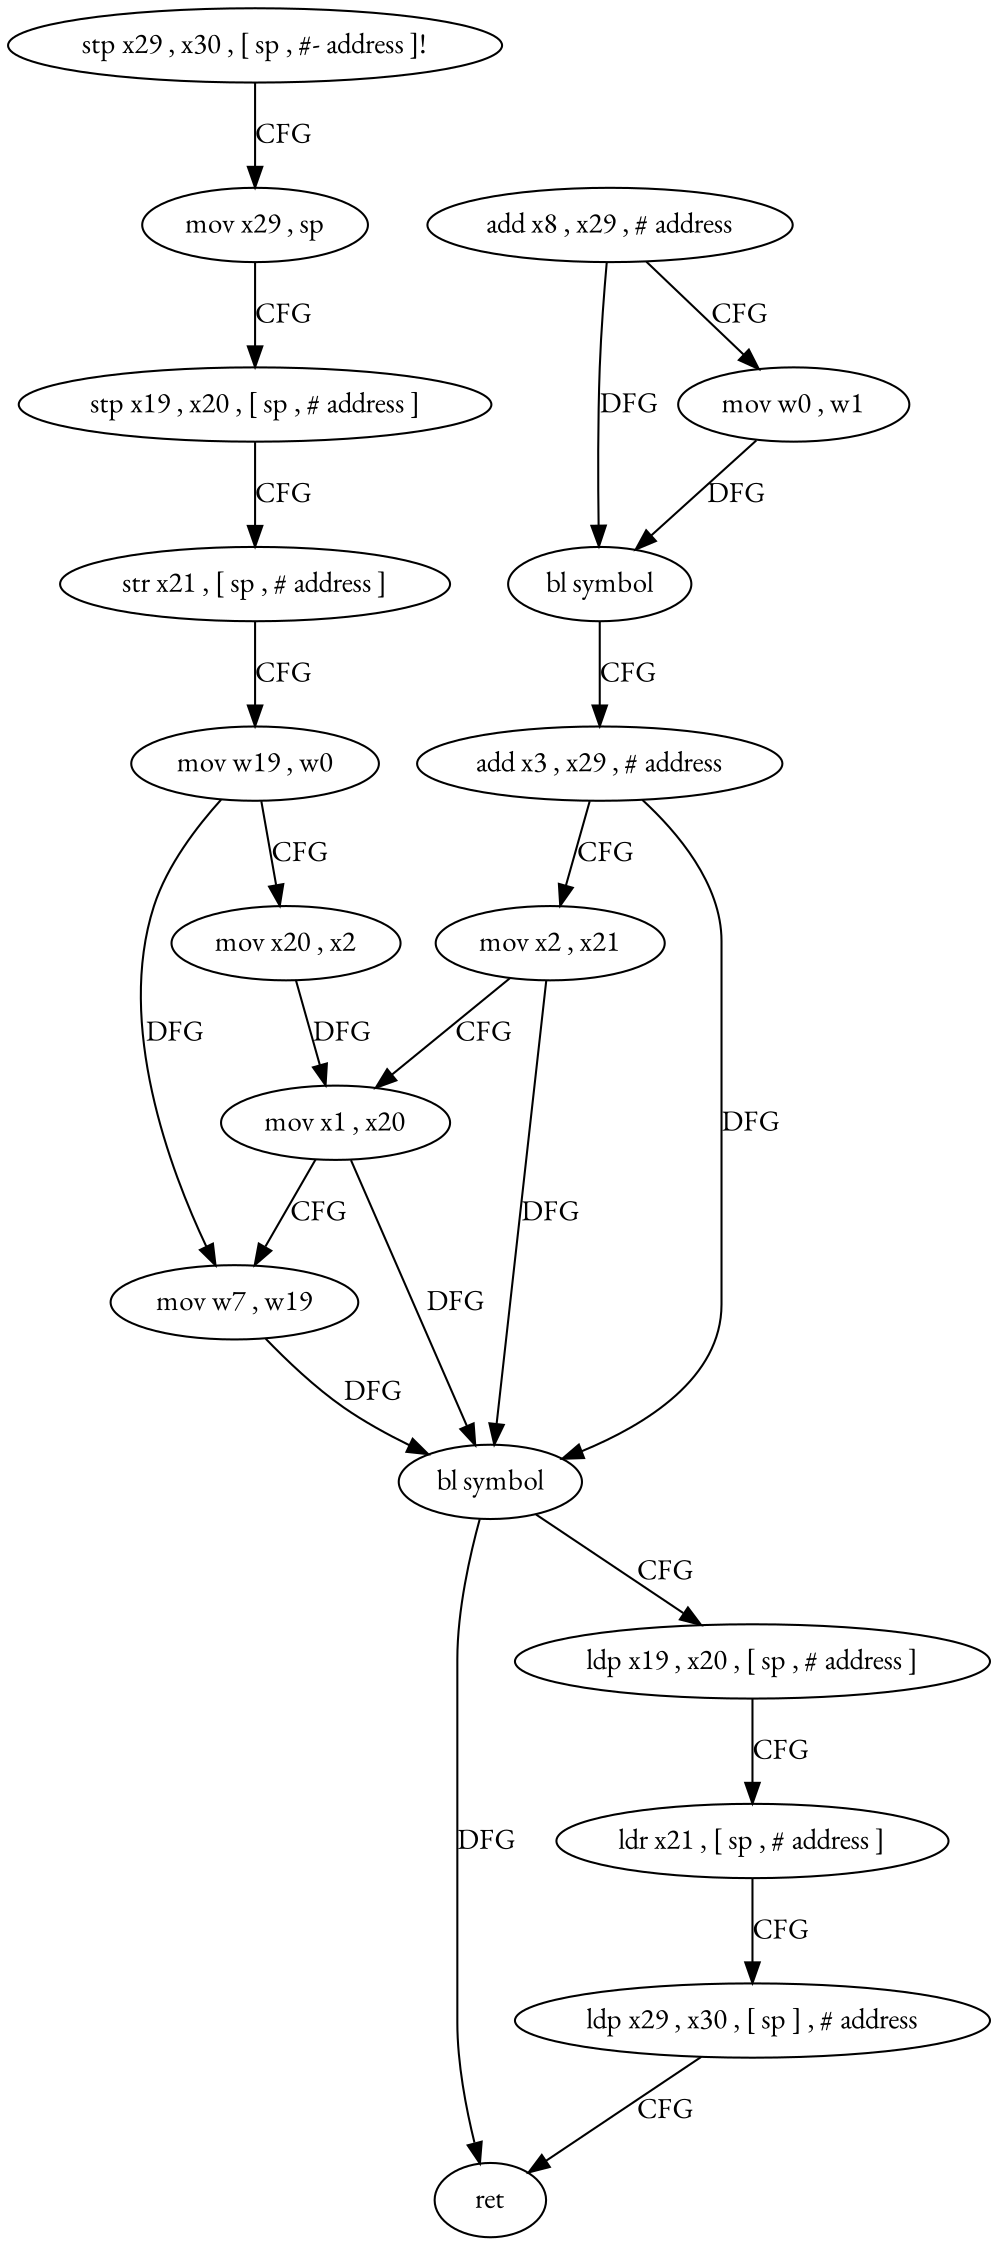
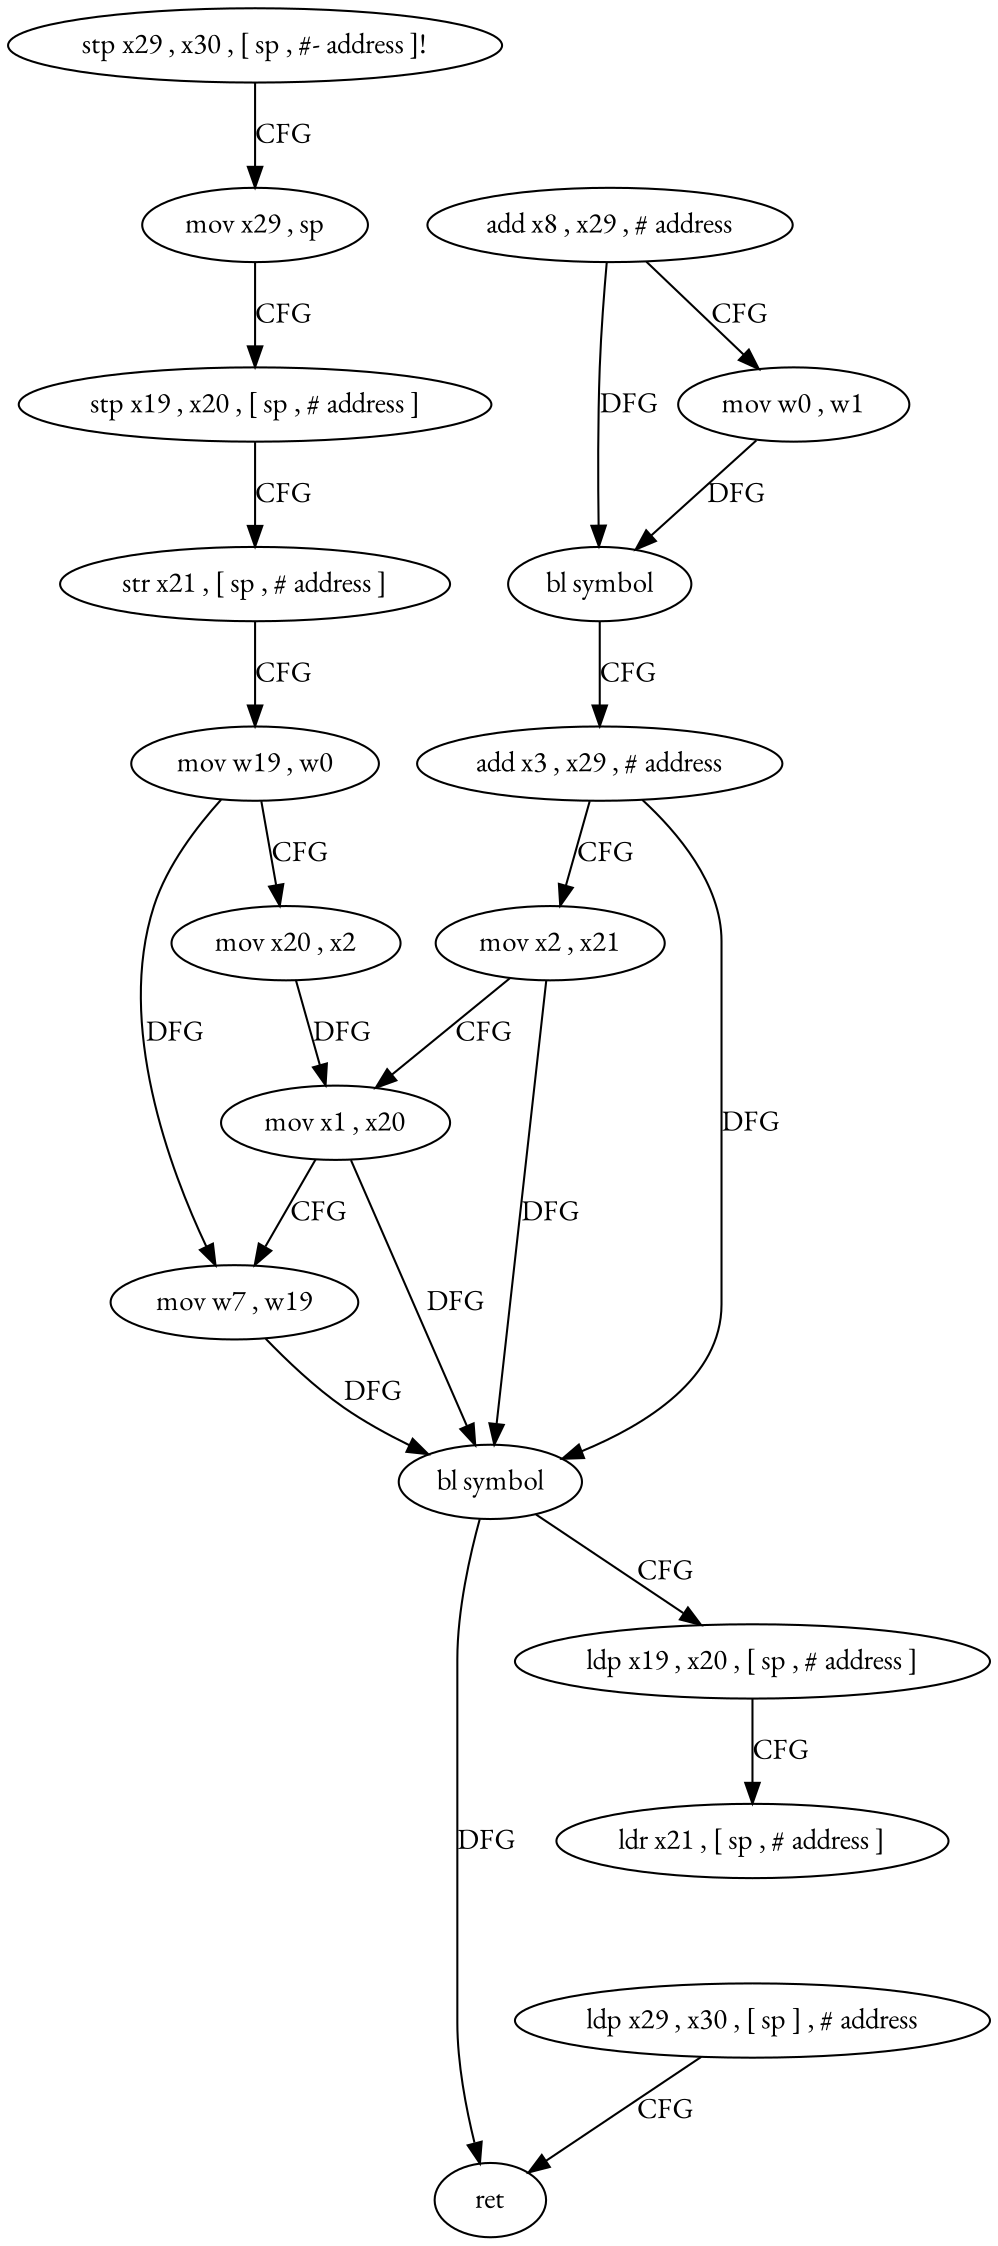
  digraph {
    fontname="EB Garamond"
    node [fontname="EB Garamond"]
    edge [fontname="EB Garamond"]
    n1 [label="stp x29 , x30 , [ sp , #- address ]!"]
    n2 [label="mov x29 , sp"]
    n3 [label="stp x19 , x20 , [ sp , # address ]"]
    n4 [label="str x21 , [ sp , # address ]"]
    n5 [label="mov w19 , w0"]
    n6 [label="mov x20 , x2"]
    n7 [label="mov w7 , w19"]
    n8 [label="mov x1 , x20"]
    n9 [label="bl symbol"]
    n10 [label="add x8 , x29 , # address"]
    n11 [label="mov w0 , w1"]
    n12 [label="bl symbol"]
    n13 [label="mov x2 , x21"]
    n14 [label="add x3 , x29 , # address"]
    n15 [label="ldp x19 , x20 , [ sp , # address ]"]
    n16 [label=ret]
    n17 [label="ldr x21 , [ sp , # address ]"]
    n18 [label="ldp x29 , x30 , [ sp ] , # address"]
    n1 -> n2 [label=CFG]
    n2 -> n3 [label=CFG]
    n3 -> n4 [label=CFG]
    n4 -> n5 [label=CFG]
    n5 -> n6 [label=CFG]
    n5 -> n7 [label=DFG]
    n6 -> n8 [label=DFG]
    n7 -> n9 [label=DFG]
    n8 -> n7 [label=CFG]
    n8 -> n9 [label=DFG]
    n9 -> n15 [label=CFG]
    n9 -> n16 [label=DFG]
    n10 -> n11 [label=CFG]
    n10 -> n12 [label=DFG]
    n11 -> n12 [label=DFG]
    n12 -> n14 [label=CFG]
    n13 -> n8 [label=CFG]
    n13 -> n9 [label=DFG]
    n14 -> n9 [label=DFG]
    n14 -> n13 [label=CFG]
    n15 -> n17 [label=CFG]
-   n17 -> n18 [label=CFG]
    n18 -> n16 [label=CFG]
  }
